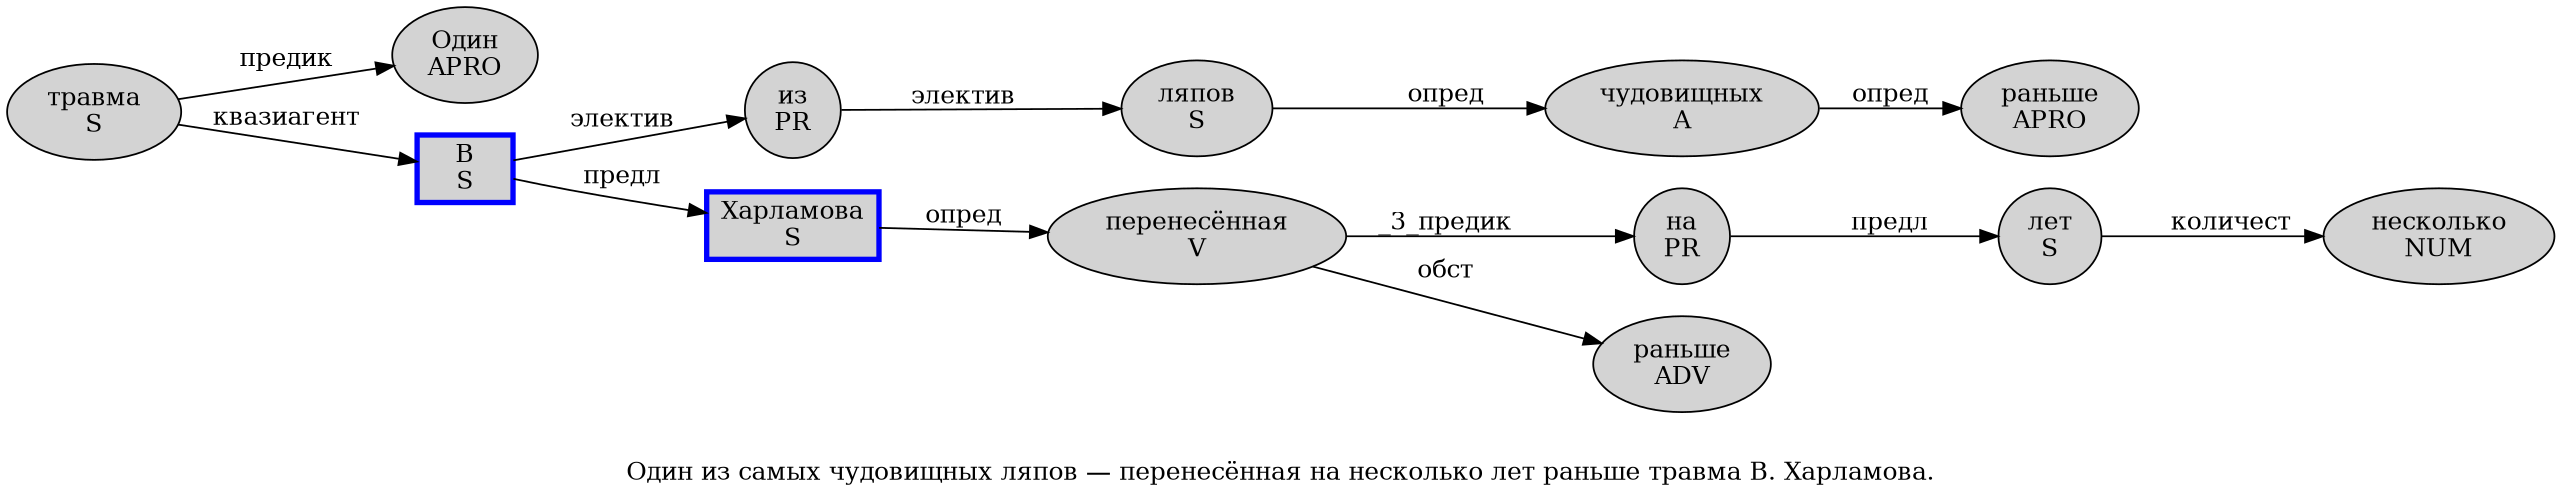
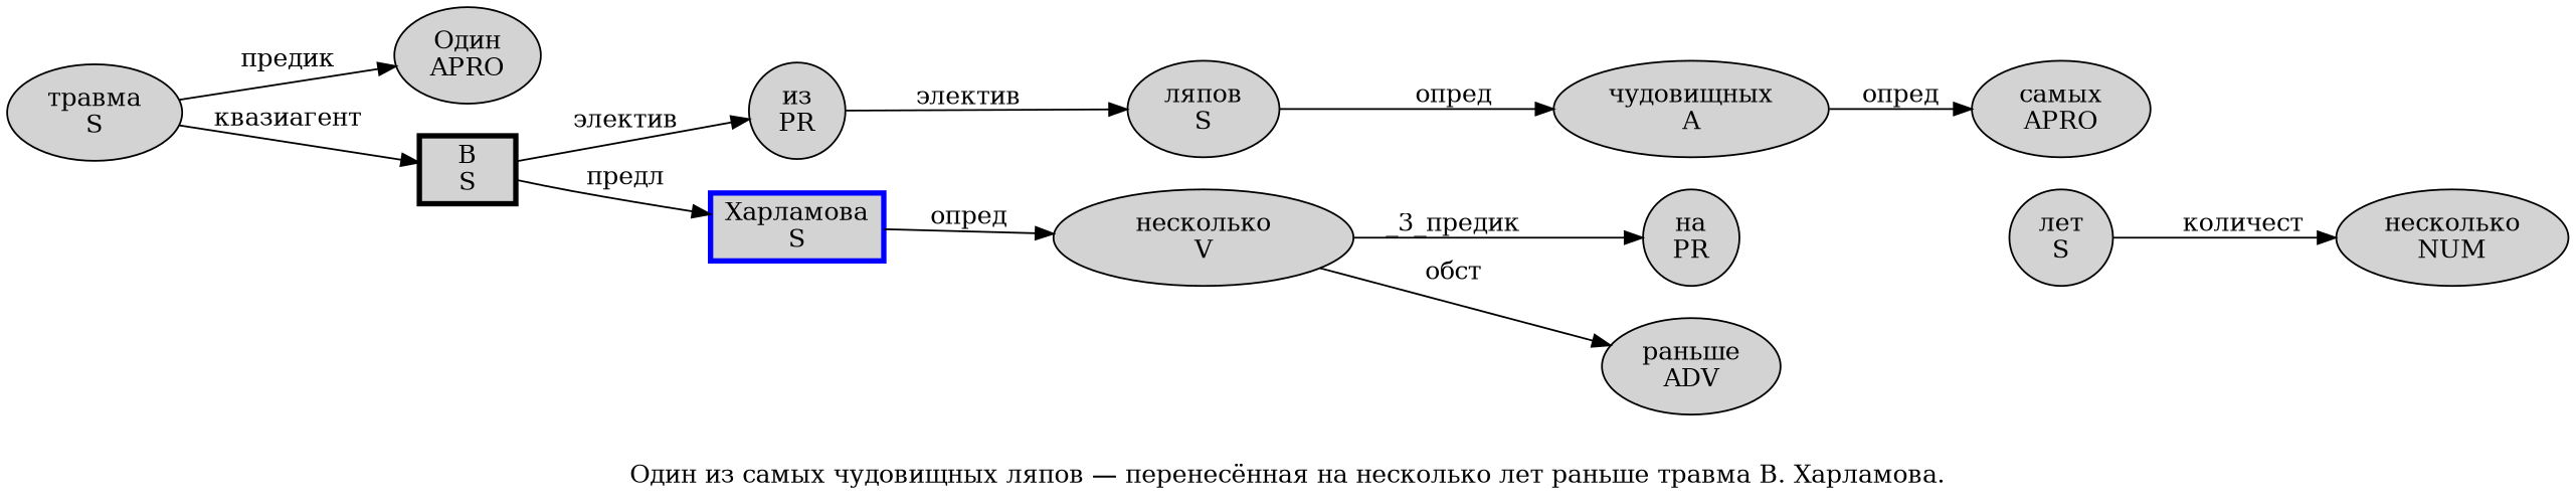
  digraph {
    label="Один из самых чудовищных ляпов — перенесённая на несколько лет раньше травма В. Харламова."
    rankdir=LR
    node [fillcolor=lightgray penwidth=1 shape=ellipse style=filled]
    n1 [label="Один\nAPRO"]
    n2 [label="из\nPR"]
    n3 [label="ляпов\nS"]
    n4 [label="чудовищных\nA"]
-   n5 [label="раньше\nAPRO"]
-   n6 [label="перенесённая\nV"]
+   n5 [label="самых\nAPRO"]
+   n6 [label="несколько\nV"]
    n7 [label="на\nPR"]
    n8 [label="раньше\nADV"]
    n9 [label="лет\nS"]
    n10 [label="несколько\nNUM"]
    n11 [label="травма\nS"]
-   n12 [color=blue label="В\nS" penwidth=3 shape=box]
+   n12 [color=black label="В\nS" penwidth=3 shape=box]
    n13 [color=blue label="Харламова\nS" penwidth=3 shape=box]
    n2 -> n3 [label="электив"]
    n3 -> n4 [label="опред"]
    n4 -> n5 [label="опред"]
    n6 -> n7 [label="_3_предик"]
    n6 -> n8 [label="обст"]
-   n7 -> n9 [label="предл"]
    n9 -> n10 [label="количест"]
    n11 -> n1 [label="предик"]
    n11 -> n12 [label="квазиагент"]
    n12 -> n2 [label="электив"]
    n12 -> n13 [label="предл"]
    n13 -> n6 [label="опред"]
  }
